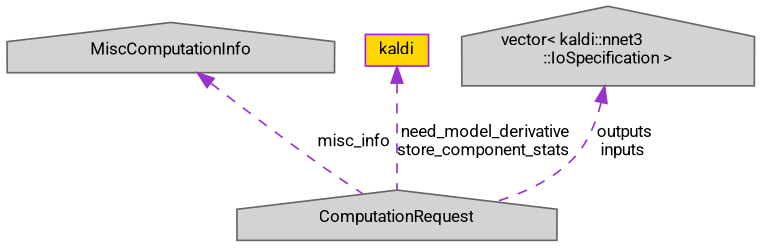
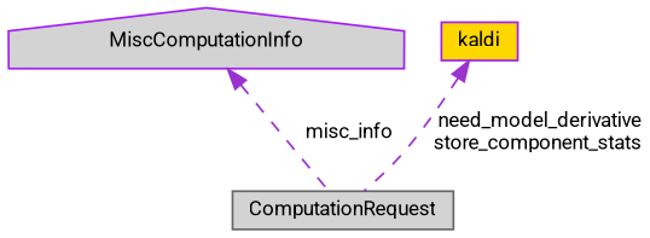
  digraph {
    fontname=Roboto
    node [color=gray40 fillcolor=lightgrey fontname=Roboto fontsize=10 shape=box style=filled]
    edge [color=darkorchid3 dir=back fontname=Roboto fontsize=10 labelfontname=Helvetica labelfontsize=10 style=dashed]
-   n1 [fontcolor=black height=0.2 label=ComputationRequest shape=house width=0.4]
-   n2 [height=0.2 label=MiscComputationInfo shape=house width=0.4]
+   n1 [fontcolor=black height=0.2 label=ComputationRequest width=0.4]
+   n2 [color=purple height=0.2 label=MiscComputationInfo shape=house width=0.4]
    n3 [color=purple fillcolor=gold height=0.2 label=kaldi width=0.4]
-   n4 [height=0.2 label="vector\< kaldi::nnet3\l::IoSpecification \>" shape=house width=0.4]
    n2 -> n1 [label=" misc_info"]
    n3 -> n1 [label=" need_model_derivative\nstore_component_stats"]
-   n4 -> n1 [label=" outputs\ninputs"]
  }
